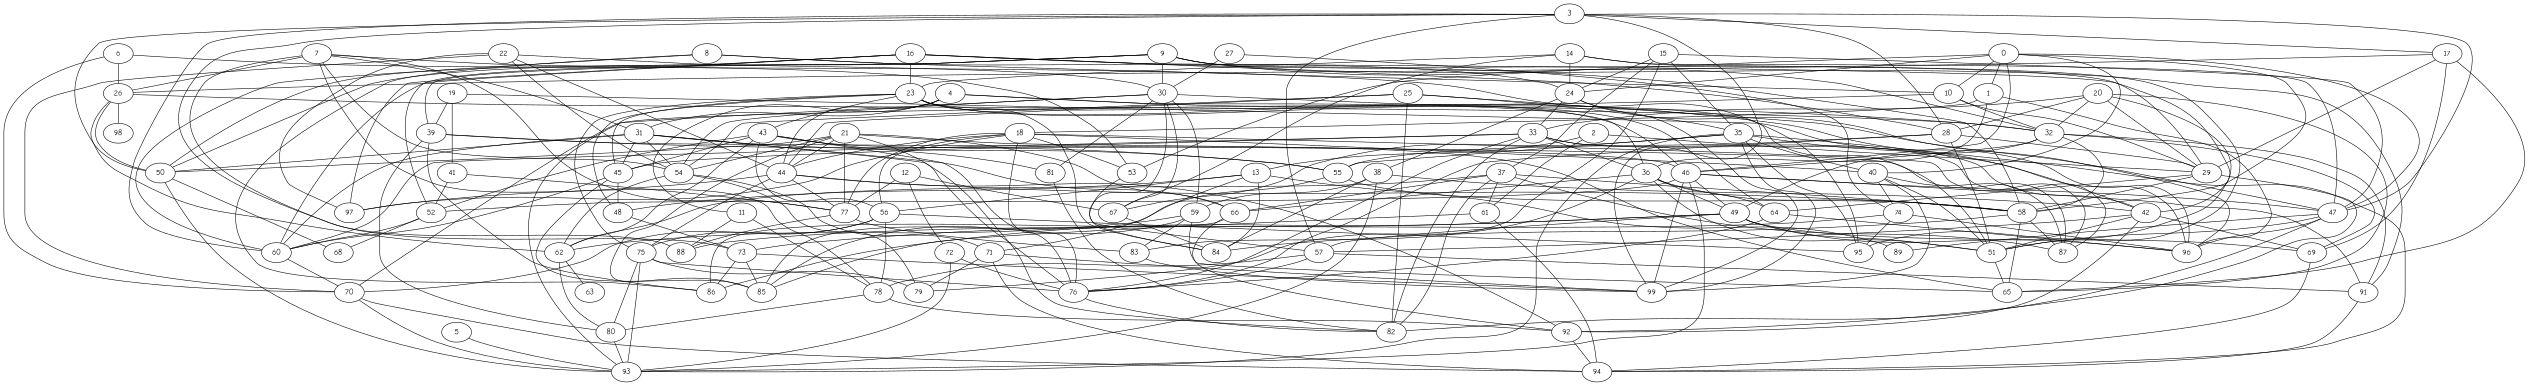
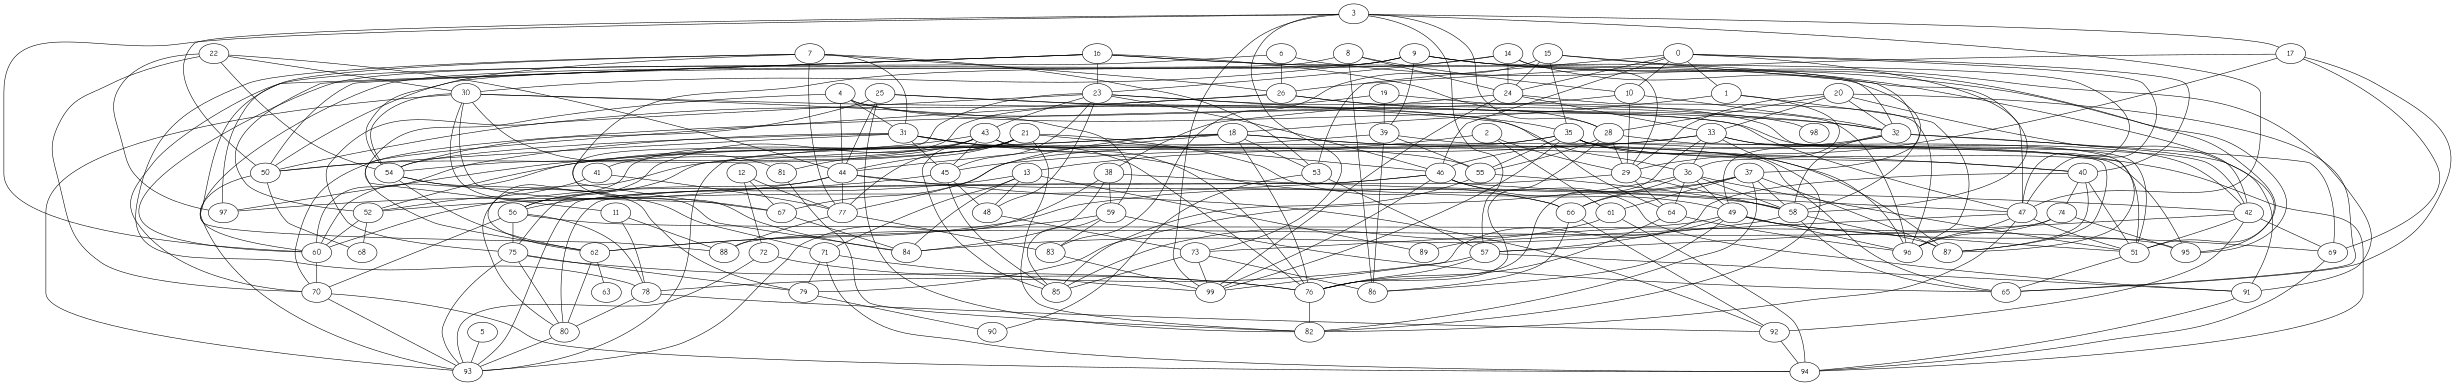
  strict graph {
    fontname="Comic Neue"
    node [fontname="Comic Neue"]
    edge [fontname="Comic Neue" is_available=True prob=1.0]
    0
    1
    10
    24
    40
    46
    47
    53
    58
    18
    36
    96
    29
    70
    32
    99
    33
    38
    51
    87
    74
    93
    91
    52
    49
    89
    82
    57
+   90
    84
    65
    44
    77
    56
    97
    76
    66
    64
    79
    2
    13
    61
    48
    71
    92
    85
    94
    3
    17
    28
    50
    60
    73
    26
    69
    55
    68
    78
    86
    4
    11
    31
    42
    88
    54
    45
    75
    5
    6
    95
    62
    98
    7
    83
    80
    8
    9
    30
    39
    67
    59
    81
    12
    72
    14
    23
    43
    15
    35
    37
    16
    19
    41
    20
    21
    22
    25
    63
-   27
    0 -- 1 [prob=0.275220652963]
    0 -- 10
    0 -- 24 [prob=0.273421942652]
    0 -- 40
    0 -- 46 [prob=0.621900827227]
    0 -- 47 [prob=0.897107911273]
    0 -- 53 [prob=0.964820805998]
    0 -- 58 [prob=0.359181919255]
    1 -- 18 [prob=0.646335841221]
    1 -- 36 [prob=0.90332253558]
    1 -- 96 [prob=0.798346999099]
    10 -- 29 [prob=0.814725314408]
    10 -- 70
    10 -- 32
    24 -- 96 [prob=0.934891245882]
    24 -- 99 [prob=0.100782427059]
    24 -- 33 [prob=0.42491296785]
    24 -- 38
    40 -- 99
    40 -- 51 [prob=0.0368070631008]
    40 -- 87
    40 -- 74 [prob=0.279372400169]
    46 -- 47
    46 -- 99
    46 -- 93 [prob=0.931879218392]
    46 -- 91 [prob=0.234383399878]
    46 -- 52 [prob=0.337506530841]
    46 -- 49 [prob=0.327291306849]
    47 -- 96 [prob=0.949969302455]
    47 -- 51 [prob=0.877377407456]
    47 -- 89 [prob=0.895187010826]
    47 -- 82 [prob=0.9503272641]
    53 -- 57
+   53 -- 90 [prob=0.822521689714]
    58 -- 87 [prob=0.326081888949]
    58 -- 84 [prob=0.38909904049]
    58 -- 65 [prob=0.0469910761862]
    18 -- 40 [prob=0.0849809335547]
    18 -- 53 [prob=0.987996839899]
    18 -- 87
    18 -- 44
    18 -- 77
    18 -- 56 [prob=0.161464898984]
    18 -- 97
    18 -- 76 [prob=0.198998362801]
    36 -- 58
    36 -- 51 [prob=0.649901267738]
    36 -- 49 [prob=0.0592838845577]
    36 -- 66 [prob=0.244195160204]
    36 -- 64 [prob=0.411693984597]
    36 -- 79
    29 -- 58 [prob=0.994856457751]
    29 -- 64
-   29 -- 92 [prob=0.0421359281652]
+   29 -- 80 [prob=0.0421359281652]
    70 -- 93
    70 -- 94 [prob=0.9393624756]
    32 -- 46 [prob=0.152135359975]
    32 -- 58
    32 -- 91
    32 -- 49 [prob=0.997949429791]
    32 -- 69 [prob=0.986054541328]
    33 -- 36 [prob=0.934866766815]
    33 -- 87
    33 -- 82 [prob=0.474501650285]
    33 -- 76 [prob=0.853978683419]
    33 -- 60 [prob=0.828316813892]
    33 -- 42
    33 -- 45 [prob=0.24926921843]
    38 -- 93
    38 -- 84 [prob=0.387297414619]
    38 -- 42 [prob=0.24344174341]
    38 -- 59 [prob=0.95626605583]
    51 -- 65 [prob=0.53447601603]
    74 -- 96 [prob=0.817117561365]
    74 -- 88 [prob=0.507558991897]
    74 -- 95 [prob=0.588116852251]
    91 -- 94 [prob=0.71056682823]
    52 -- 60 [prob=0.281926436468]
    52 -- 68 [prob=0.0373924586773]
    49 -- 96 [prob=0.0841868541014]
    49 -- 51
    49 -- 57 [prob=0.983933528072]
    49 -- 73 [prob=0.716831176662]
    49 -- 69 [prob=0.0743629441859]
    49 -- 86 [prob=0.713502553967]
    57 -- 91
    57 -- 76 [prob=0.616557906955]
    57 -- 78 [prob=0.563158333886]
    44 -- 58 [prob=0.34911334566]
    44 -- 77 [prob=0.982839059421]
    44 -- 97 [prob=0.446197606577]
    44 -- 92 [prob=0.512967898235]
    44 -- 75 [prob=0.776483101263]
    77 -- 88 [prob=0.087724635785]
    77 -- 83 [prob=0.0778911830335]
    56 -- 70 [prob=0.140421078106]
    56 -- 78 [prob=0.65872190322]
    56 -- 75
    56 -- 95
    76 -- 82
    66 -- 92
    66 -- 86 [prob=0.977521925652]
    64 -- 96 [prob=0.654562930554]
    64 -- 76 [prob=0.418906242825]
+   79 -- 90 [prob=0.34304083426]
    2 -- 29 [prob=0.877762512718]
    2 -- 13 [prob=0.618260596061]
    2 -- 61 [prob=0.691243882521]
    13 -- 89 [prob=0.756422760965]
    13 -- 84
    13 -- 56 [prob=0.439942420151]
    13 -- 48 [prob=0.896454142764]
    13 -- 71 [prob=0.97420302043]
    61 -- 85 [prob=0.528052035138]
    61 -- 94 [prob=0.475732895704]
    48 -- 73 [prob=0.216254931163]
    71 -- 99 [prob=0.592988659983]
    71 -- 79 [prob=0.160895267066]
    71 -- 94 [prob=0.238637329029]
    92 -- 94
    3 -- 47 [prob=0.187210320796]
    3 -- 99 [prob=0.61646780936]
    3 -- 57 [prob=0.86338051002]
    3 -- 17 [prob=0.390432769772]
    3 -- 28 [prob=0.74575634012]
    3 -- 50
    3 -- 60 [prob=0.903414134612]
    3 -- 73 [prob=0.899108268688]
    17 -- 29 [prob=0.763420530955]
    17 -- 65 [prob=0.289950098064]
    17 -- 26
    17 -- 69 [prob=0.911156158899]
    28 -- 29
    28 -- 51 [prob=0.24775799439]
    28 -- 76 [prob=0.535465497935]
    28 -- 55
    50 -- 93 [prob=0.05441564666]
    50 -- 68
    60 -- 70 [prob=0.168063401707]
    73 -- 99 [prob=0.883035481233]
    73 -- 85 [prob=0.283658434607]
    73 -- 86 [prob=0.381802175237]
    26 -- 32 [prob=0.740148530058]
    26 -- 50 [prob=0.467921096117]
    26 -- 62 [prob=0.656601906299]
    26 -- 98 [prob=0.288658260277]
    69 -- 94 [prob=0.838300979881]
    55 -- 58 [prob=0.966248138459]
    55 -- 85 [prob=0.821974273836]
    78 -- 92 [prob=0.635602830481]
    78 -- 80 [prob=0.118570525521]
    4 -- 36 [prob=0.27096823334]
    4 -- 44 [prob=0.49825875863]
    4 -- 11 [prob=0.457020996335]
    4 -- 31 [prob=0.729115777408]
    4 -- 42 [prob=0.927688139646]
    11 -- 78 [prob=0.292465549211]
    11 -- 88 [prob=0.612983314971]
    31 -- 76 [prob=0.720613564304]
    31 -- 66 [prob=0.27529794746]
    31 -- 50
    31 -- 60 [prob=0.730337975101]
    31 -- 55 [prob=0.169444077079]
    31 -- 54 [prob=0.605672380004]
    31 -- 45 [prob=0.214282172034]
    42 -- 51 [prob=0.557272183205]
    42 -- 57 [prob=0.727055752023]
    42 -- 92 [prob=0.420338593205]
    42 -- 69
    54 -- 79 [prob=0.317916846247]
    54 -- 71
    54 -- 62 [prob=0.816412290021]
    45 -- 48 [prob=0.350849159255]
    45 -- 85 [prob=0.814750585063]
    45 -- 60 [prob=0.486751403418]
    75 -- 93 [prob=0.655228466817]
    75 -- 76
    75 -- 79
    75 -- 80 [prob=0.621707263423]
    5 -- 93 [prob=0.218608956267]
    6 -- 70 [prob=0.723085147793]
    6 -- 26 [prob=0.95906062973]
    6 -- 95 [prob=0.84171747306]
    62 -- 80
    62 -- 63 [prob=0.37397924012]
    7 -- 53 [prob=0.720062704512]
    7 -- 77 [prob=0.200935311748]
    7 -- 26 [prob=0.358550374156]
    7 -- 78 [prob=0.0666433314323]
    7 -- 31 [prob=0.346637947594]
    7 -- 88
    7 -- 54 [prob=0.496316502378]
    83 -- 99 [prob=0.690794388432]
    80 -- 93 [prob=0.185454963328]
    8 -- 10 [prob=0.439350873345]
    8 -- 24 [prob=0.206970978748]
    8 -- 60 [prob=0.0532227098018]
    8 -- 86 [prob=0.0789039008313]
    9 -- 32 [prob=0.089770561258]
    9 -- 51 [prob=0.604971531744]
    9 -- 91
    9 -- 50 [prob=0.81872745421]
    9 -- 60
    9 -- 30 [prob=0.587595928347]
    9 -- 39 [prob=0.625420401721]
    30 -- 32 [prob=0.263187023399]
    30 -- 93 [prob=0.826267445053]
    30 -- 84
    30 -- 54 [prob=0.862509899217]
    30 -- 67 [prob=0.23987266695]
    30 -- 59 [prob=0.722605992262]
    30 -- 81 [prob=0.295954352414]
    39 -- 87 [prob=0.577654796224]
    39 -- 55 [prob=0.353758162392]
    39 -- 86 [prob=0.714868311757]
    39 -- 80 [prob=0.576069366604]
    67 -- 84
    59 -- 65 [prob=0.611905305052]
    59 -- 85 [prob=0.375361436597]
    59 -- 62 [prob=0.443873409984]
    59 -- 83 [prob=0.207403489686]
    81 -- 82
    12 -- 77 [prob=0.0903208885184]
    12 -- 67 [prob=0.277979666709]
    12 -- 72 [prob=0.138195644541]
    72 -- 93 [prob=0.333676250335]
    72 -- 76 [prob=0.75653939182]
    14 -- 24 [prob=0.00518319069156]
    14 -- 47
    14 -- 29 [prob=0.848369036005]
    14 -- 67 [prob=0.998065376688]
    14 -- 23 [prob=0.0207460097178]
    23 -- 46
    23 -- 51 [prob=0.953473824429]
    23 -- 84 [prob=0.975552496156]
    23 -- 64 [prob=0.144791531239]
    23 -- 48 [prob=0.439614047289]
    23 -- 45
    23 -- 75 [prob=0.163057695541]
    23 -- 43 [prob=0.562035304097]
    43 -- 52 [prob=0.21527178631]
    43 -- 65 [prob=0.483569193136]
    43 -- 56 [prob=0.809677747163]
    43 -- 76 [prob=0.598923405449]
    43 -- 45 [prob=0.852498844577]
    43 -- 62 [prob=0.709192545345]
    43 -- 81 [prob=0.426109813727]
    15 -- 24 [prob=0.684412791039]
    15 -- 47 [prob=0.163811466949]
    15 -- 83 [prob=0.438609051907]
    15 -- 35 [prob=0.707365830136]
    15 -- 37
    35 -- 40 [prob=0.261417779177]
    35 -- 96 [prob=0.361018701213]
    35 -- 99 [prob=0.683980028829]
    35 -- 93 [prob=0.115920563836]
    35 -- 94 [prob=0.177747523244]
    35 -- 55 [prob=0.875203056253]
    35 -- 95
    35 -- 67 [prob=0.762727150947]
    37 -- 58 [prob=0.432341787018]
    37 -- 87 [prob=0.673602710191]
    37 -- 82 [prob=0.902489663813]
    37 -- 66 [prob=0.201207883724]
    37 -- 61
    37 -- 62 [prob=0.51242164048]
    16 -- 58 [prob=0.0976848986851]
    16 -- 52 [prob=0.623138492304]
    16 -- 97
    16 -- 28 [prob=0.917562309595]
    16 -- 50 [prob=0.223069219917]
    16 -- 42 [prob=0.4780888927]
    16 -- 23
    19 -- 96 [prob=0.0457761502988]
    19 -- 39 [prob=0.314675453193]
    19 -- 41 [prob=0.387072134144]
    41 -- 52 [prob=0.165826029377]
    41 -- 77
    20 -- 29 [prob=0.967272065115]
    20 -- 32 [prob=0.67011675994]
    20 -- 33 [prob=0.896434526735]
    20 -- 65 [prob=0.34223077779]
    20 -- 28 [prob=0.933730250458]
    20 -- 95 [prob=0.584937047951]
    21 -- 46
    21 -- 82
    21 -- 44
    21 -- 77 [prob=0.265067128775]
    21 -- 66
    21 -- 85 [prob=0.781204871553]
    21 -- 50 [prob=0.381650465428]
    21 -- 54 [prob=0.914880680665]
    22 -- 70 [prob=0.65465491424]
    22 -- 44 [prob=0.131330731119]
    22 -- 97 [prob=0.445452791079]
    22 -- 54 [prob=0.645061351439]
    22 -- 30 [prob=0.824102349429]
    25 -- 47
    25 -- 82 [prob=0.884103148705]
    25 -- 44 [prob=0.529467694474]
    25 -- 54 [prob=0.00503601864548]
    25 -- 35 [prob=0.23107792095]
-   27 -- 74 [prob=0.689156996362]
-   27 -- 30 [prob=0.953138964194]
  }
